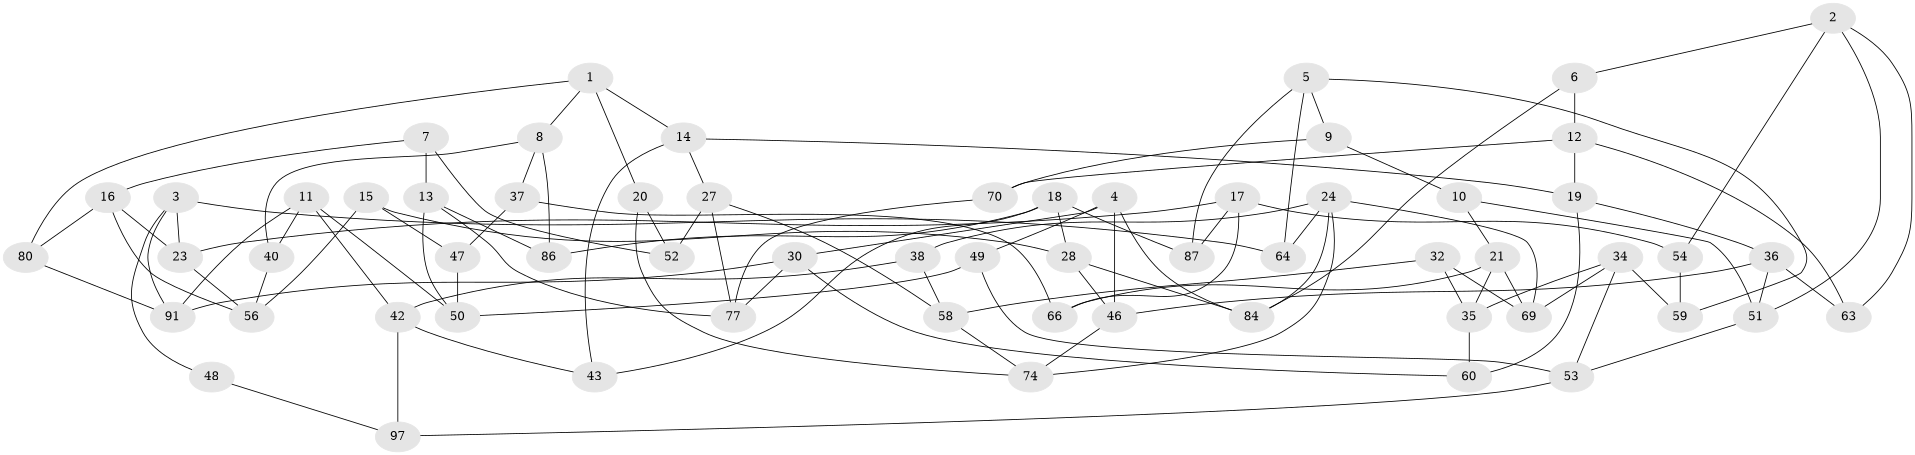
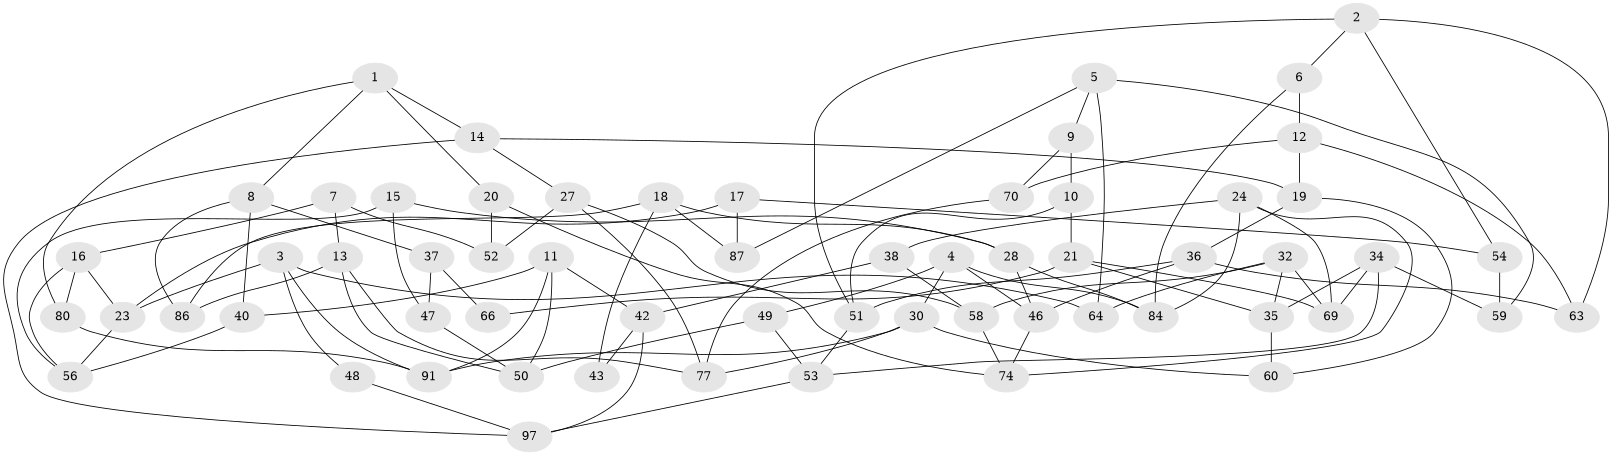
  graph {
    node [color=gray90 style=filled]
    1 [super="+25"]
    8 [super="+31"]
    14 [super="+44"]
    20
    80
    37 [super="+93"]
    40
    86
    19 [super="+67"]
    27 [super="+100"]
    43
    52
    74 [super="+79"]
    91
    2 [super="+57"]
    6
    51 [super="+72"]
    54
    63
    84 [super="+85"]
    12 [super="+98"]
    53 [super="+82"]
    59
    3 [super="+22"]
    23 [super="+26"]
    48
    64
    56 [super="+68"]
    97
    4 [super="+90"]
    30 [super="+62"]
    46 [super="+75"]
    49
    77 [super="+81"]
    60
    50 [super="+83"]
    5 [super="+78"]
    9 [super="+95"]
    87
    10 [super="+88"]
    70
    13 [super="+65"]
    7
    16 [super="+29"]
    47 [super="+96"]
    66
    21 [super="+33"]
    35 [super="+41"]
    69 [super="+73"]
    11 [super="+39"]
    42 [super="+94"]
    36 [super="+55"]
    58 [super="+61"]
    28 [super="+99"]
    15
    17 [super="+92"]
    18 [super="+76"]
    24 [super="+71"]
    38
    32 [super="+45"]
    34 [super="+89"]
    1 -- 8
    1 -- 14
    1 -- 20
    1 -- 80
    8 -- 37
    8 -- 40
    8 -- 86
    14 -- 19
    14 -- 27
-   14 -- 43
+   14 -- 97
    20 -- 52
    20 -- 74
    80 -- 91
    37 -- 47 [weight=2]
    37 -- 66
    40 -- 56
    19 -- 60
    19 -- 36
    27 -- 52
    27 -- 77
    27 -- 58
    2 -- 6
    2 -- 51
    2 -- 54
    2 -- 63
    6 -- 84
    6 -- 12
    51 -- 53
    54 -- 59
    12 -- 19
    12 -- 63
    12 -- 70
    53 -- 97
    3 -- 91
    3 -- 23
    3 -- 48
    3 -- 64
    23 -- 56
    48 -- 97
    4 -- 84
    4 -- 30
    4 -- 46
    4 -- 49
    30 -- 91
    30 -- 77
    30 -- 60
    46 -- 74
    49 -- 53
    49 -- 50
    5 -- 59
    5 -- 64
    5 -- 9
    5 -- 87
    9 -- 10 [weight=2]
    9 -- 70
    10 -- 51
    10 -- 21
    70 -- 77
    13 -- 86
    13 -- 77
    13 -- 50
    7 -- 52
    7 -- 13
    7 -- 16
    16 -- 80
    16 -- 23
    16 -- 56
    47 -- 50
    21 -- 66
    21 -- 35
    21 -- 69
    35 -- 60
    11 -- 40
    11 -- 91
    11 -- 50
    11 -- 42
    42 -- 43
    42 -- 97
    36 -- 51
    36 -- 63
    36 -- 46
    58 -- 74
    28 -- 84
    28 -- 46
    15 -- 56
    15 -- 47
    15 -- 28
    17 -- 54
    17 -- 23
    17 -- 87
-   17 -- 66
    18 -- 86
    18 -- 43
    18 -- 87
    18 -- 28
    24 -- 74
    24 -- 84
    24 -- 69
    24 -- 38
    38 -- 42
    38 -- 58
-   24 -- 64
+   32 -- 64
    32 -- 35
    32 -- 69
    32 -- 58
    34 -- 53
    34 -- 59
    34 -- 35
    34 -- 69
  }
